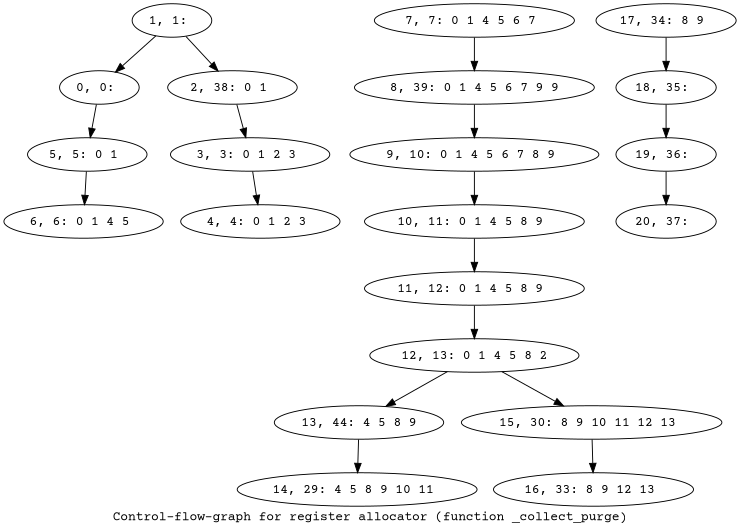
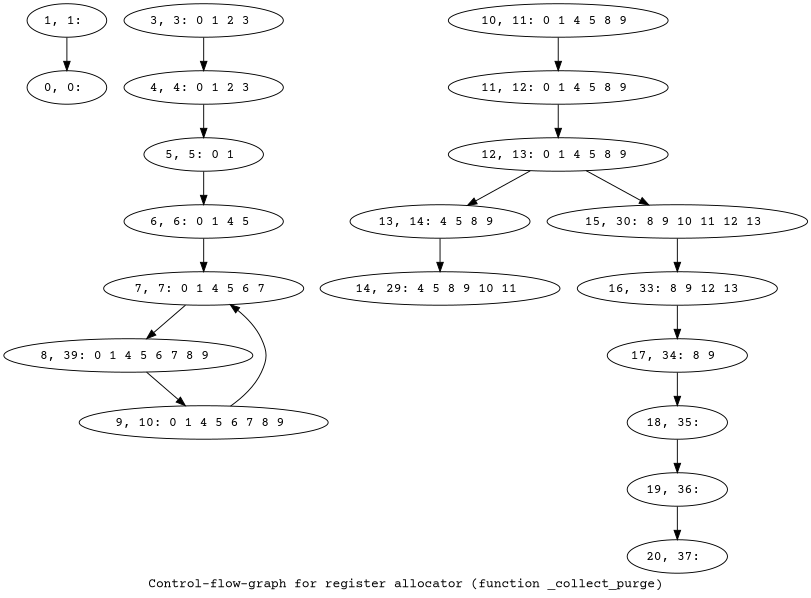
  digraph {
    fontname="Courier Prime"
    label="Control-flow-graph for register allocator (function _collect_purge)"
    node [fontname="Courier Prime"]
    edge [fontname="Courier Prime"]
    n1 [label="0, 0: "]
    n2 [label="1, 1: "]
-   n3 [label="2, 38: 0 1 "]
    n4 [label="3, 3: 0 1 2 3 "]
    n5 [label="4, 4: 0 1 2 3 "]
    n6 [label="5, 5: 0 1 "]
    n7 [label="6, 6: 0 1 4 5 "]
    n8 [label="7, 7: 0 1 4 5 6 7 "]
-   n9 [label="8, 39: 0 1 4 5 6 7 9 9"]
+   n9 [label="8, 39: 0 1 4 5 6 7 8 9 "]
    n10 [label="9, 10: 0 1 4 5 6 7 8 9 "]
    n11 [label="10, 11: 0 1 4 5 8 9 "]
    n12 [label="11, 12: 0 1 4 5 8 9 "]
-   n13 [label="12, 13: 0 1 4 5 8 2"]
-   n14 [label="13, 44: 4 5 8 9"]
+   n13 [label="12, 13: 0 1 4 5 8 9 "]
+   n14 [label="13, 14: 4 5 8 9 "]
    n15 [label="15, 30: 8 9 10 11 12 13 "]
    n16 [label="14, 29: 4 5 8 9 10 11 "]
    n17 [label="16, 33: 8 9 12 13 "]
    n18 [label="17, 34: 8 9 "]
    n19 [label="18, 35: "]
    n20 [label="19, 36: "]
    n21 [label="20, 37: "]
    n2 -> n1
-   n2 -> n3
-   n3 -> n4
    n4 -> n5
-   n1 -> n6
+   n5 -> n6
    n6 -> n7
+   n7 -> n8
    n8 -> n9
    n9 -> n10
-   n10 -> n11
+   n10 -> n8
    n11 -> n12
    n12 -> n13
    n13 -> n14
    n13 -> n15
    n14 -> n16
    n15 -> n17
+   n17 -> n18
    n18 -> n19
    n19 -> n20
    n20 -> n21
  }
